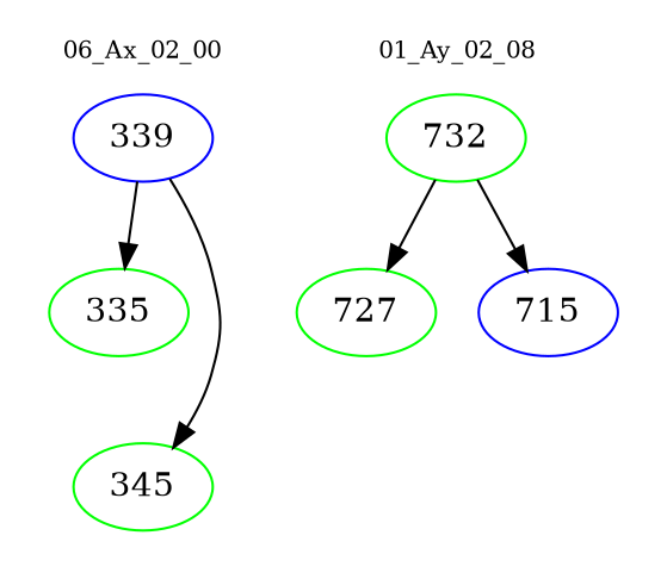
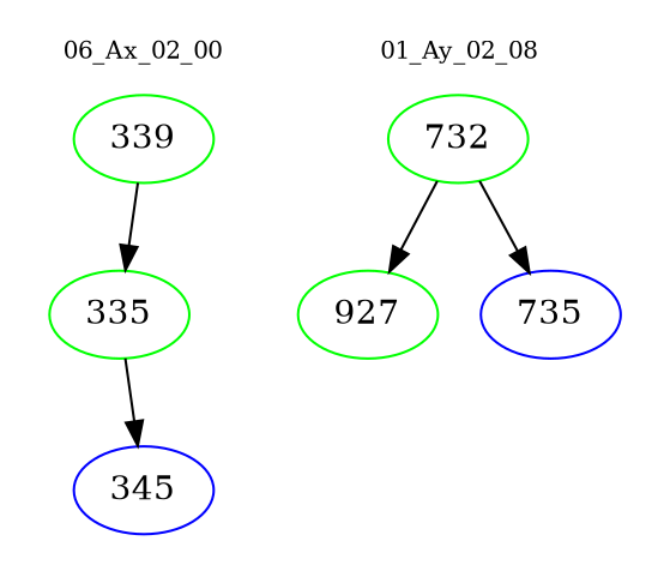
  digraph {
    node [color=blue]
    edge [color=black]
-   n1 [label=339]
+   n1 [color=green label=339]
    n2 [color=green label=335]
-   n3 [color=green label=345]
+   n3 [label=345]
    n4 [color=green label=732]
-   n5 [color=green label=727]
-   n6 [label=715]
+   n5 [color=green label=927]
+   n6 [label=735]
    subgraph cluster_1 {
      color=white
      fontsize=10
      label="06_Ax_02_00"
      n1
      n2
      n3
    }
    subgraph cluster_2 {
      color=white
      fontsize=10
      label="01_Ay_02_08"
      n4
      n5
      n6
    }
    n1 -> n2
-   n1 -> n3
+   n2 -> n3
    n4 -> n5
    n4 -> n6
  }
